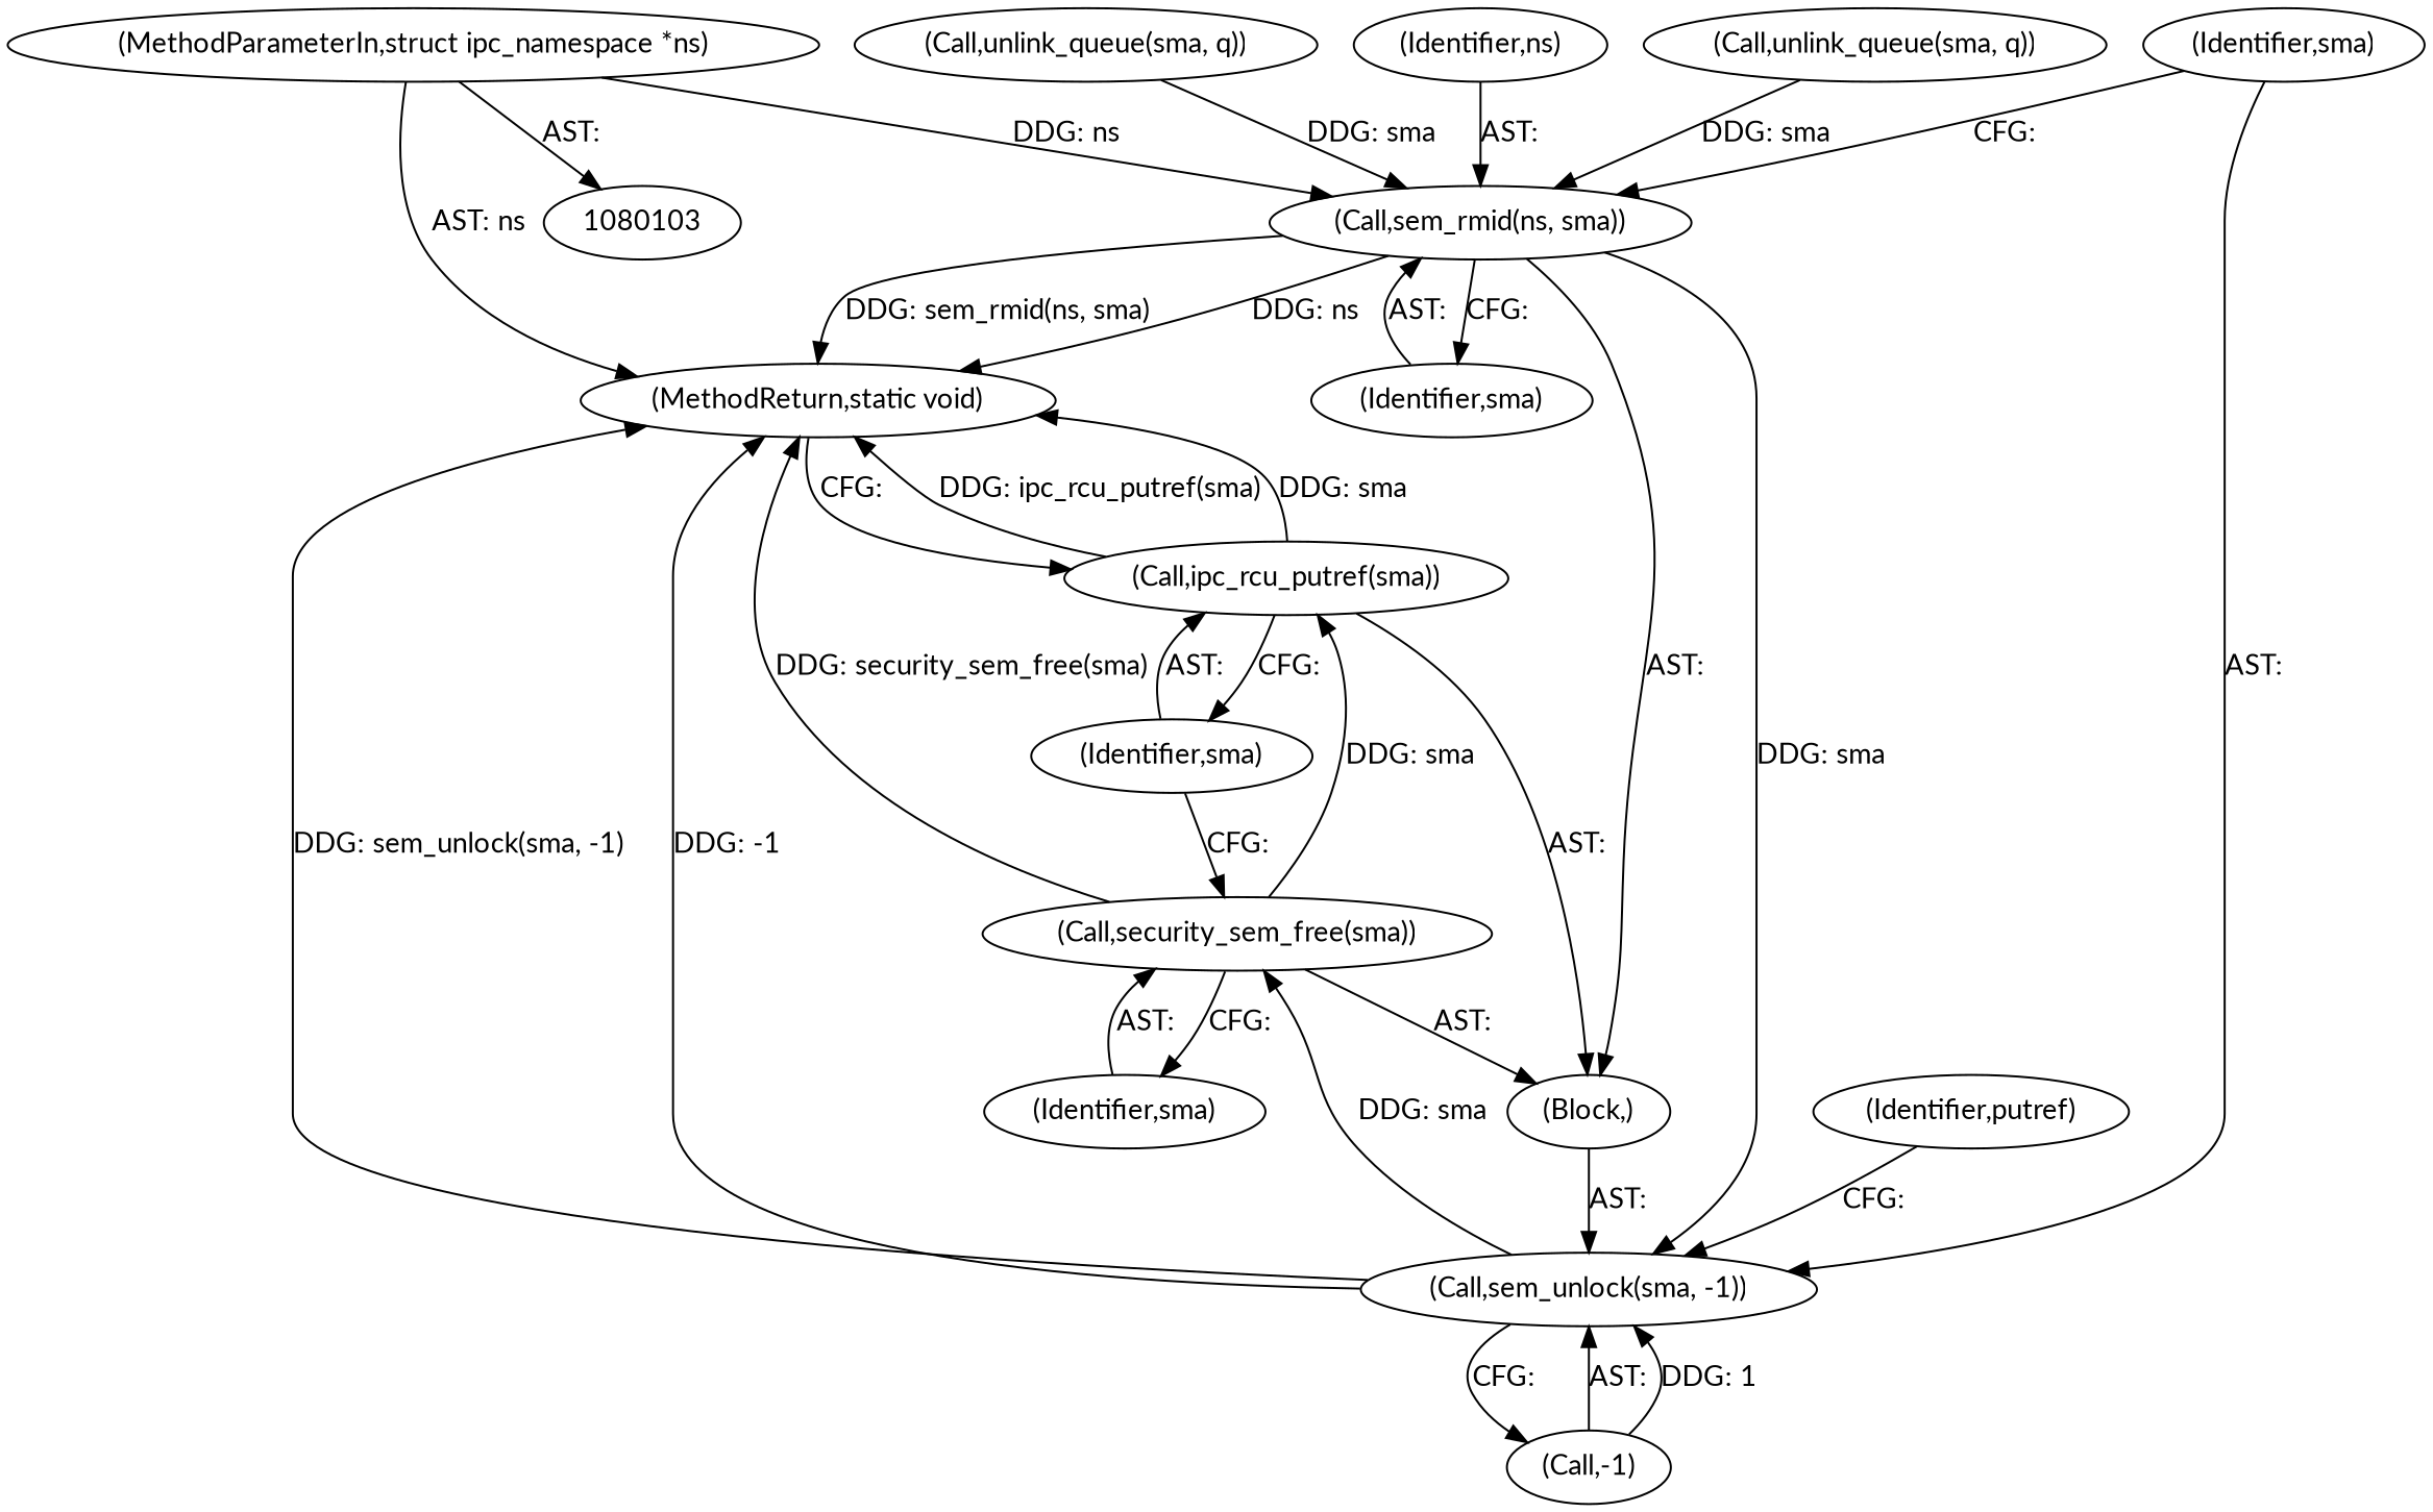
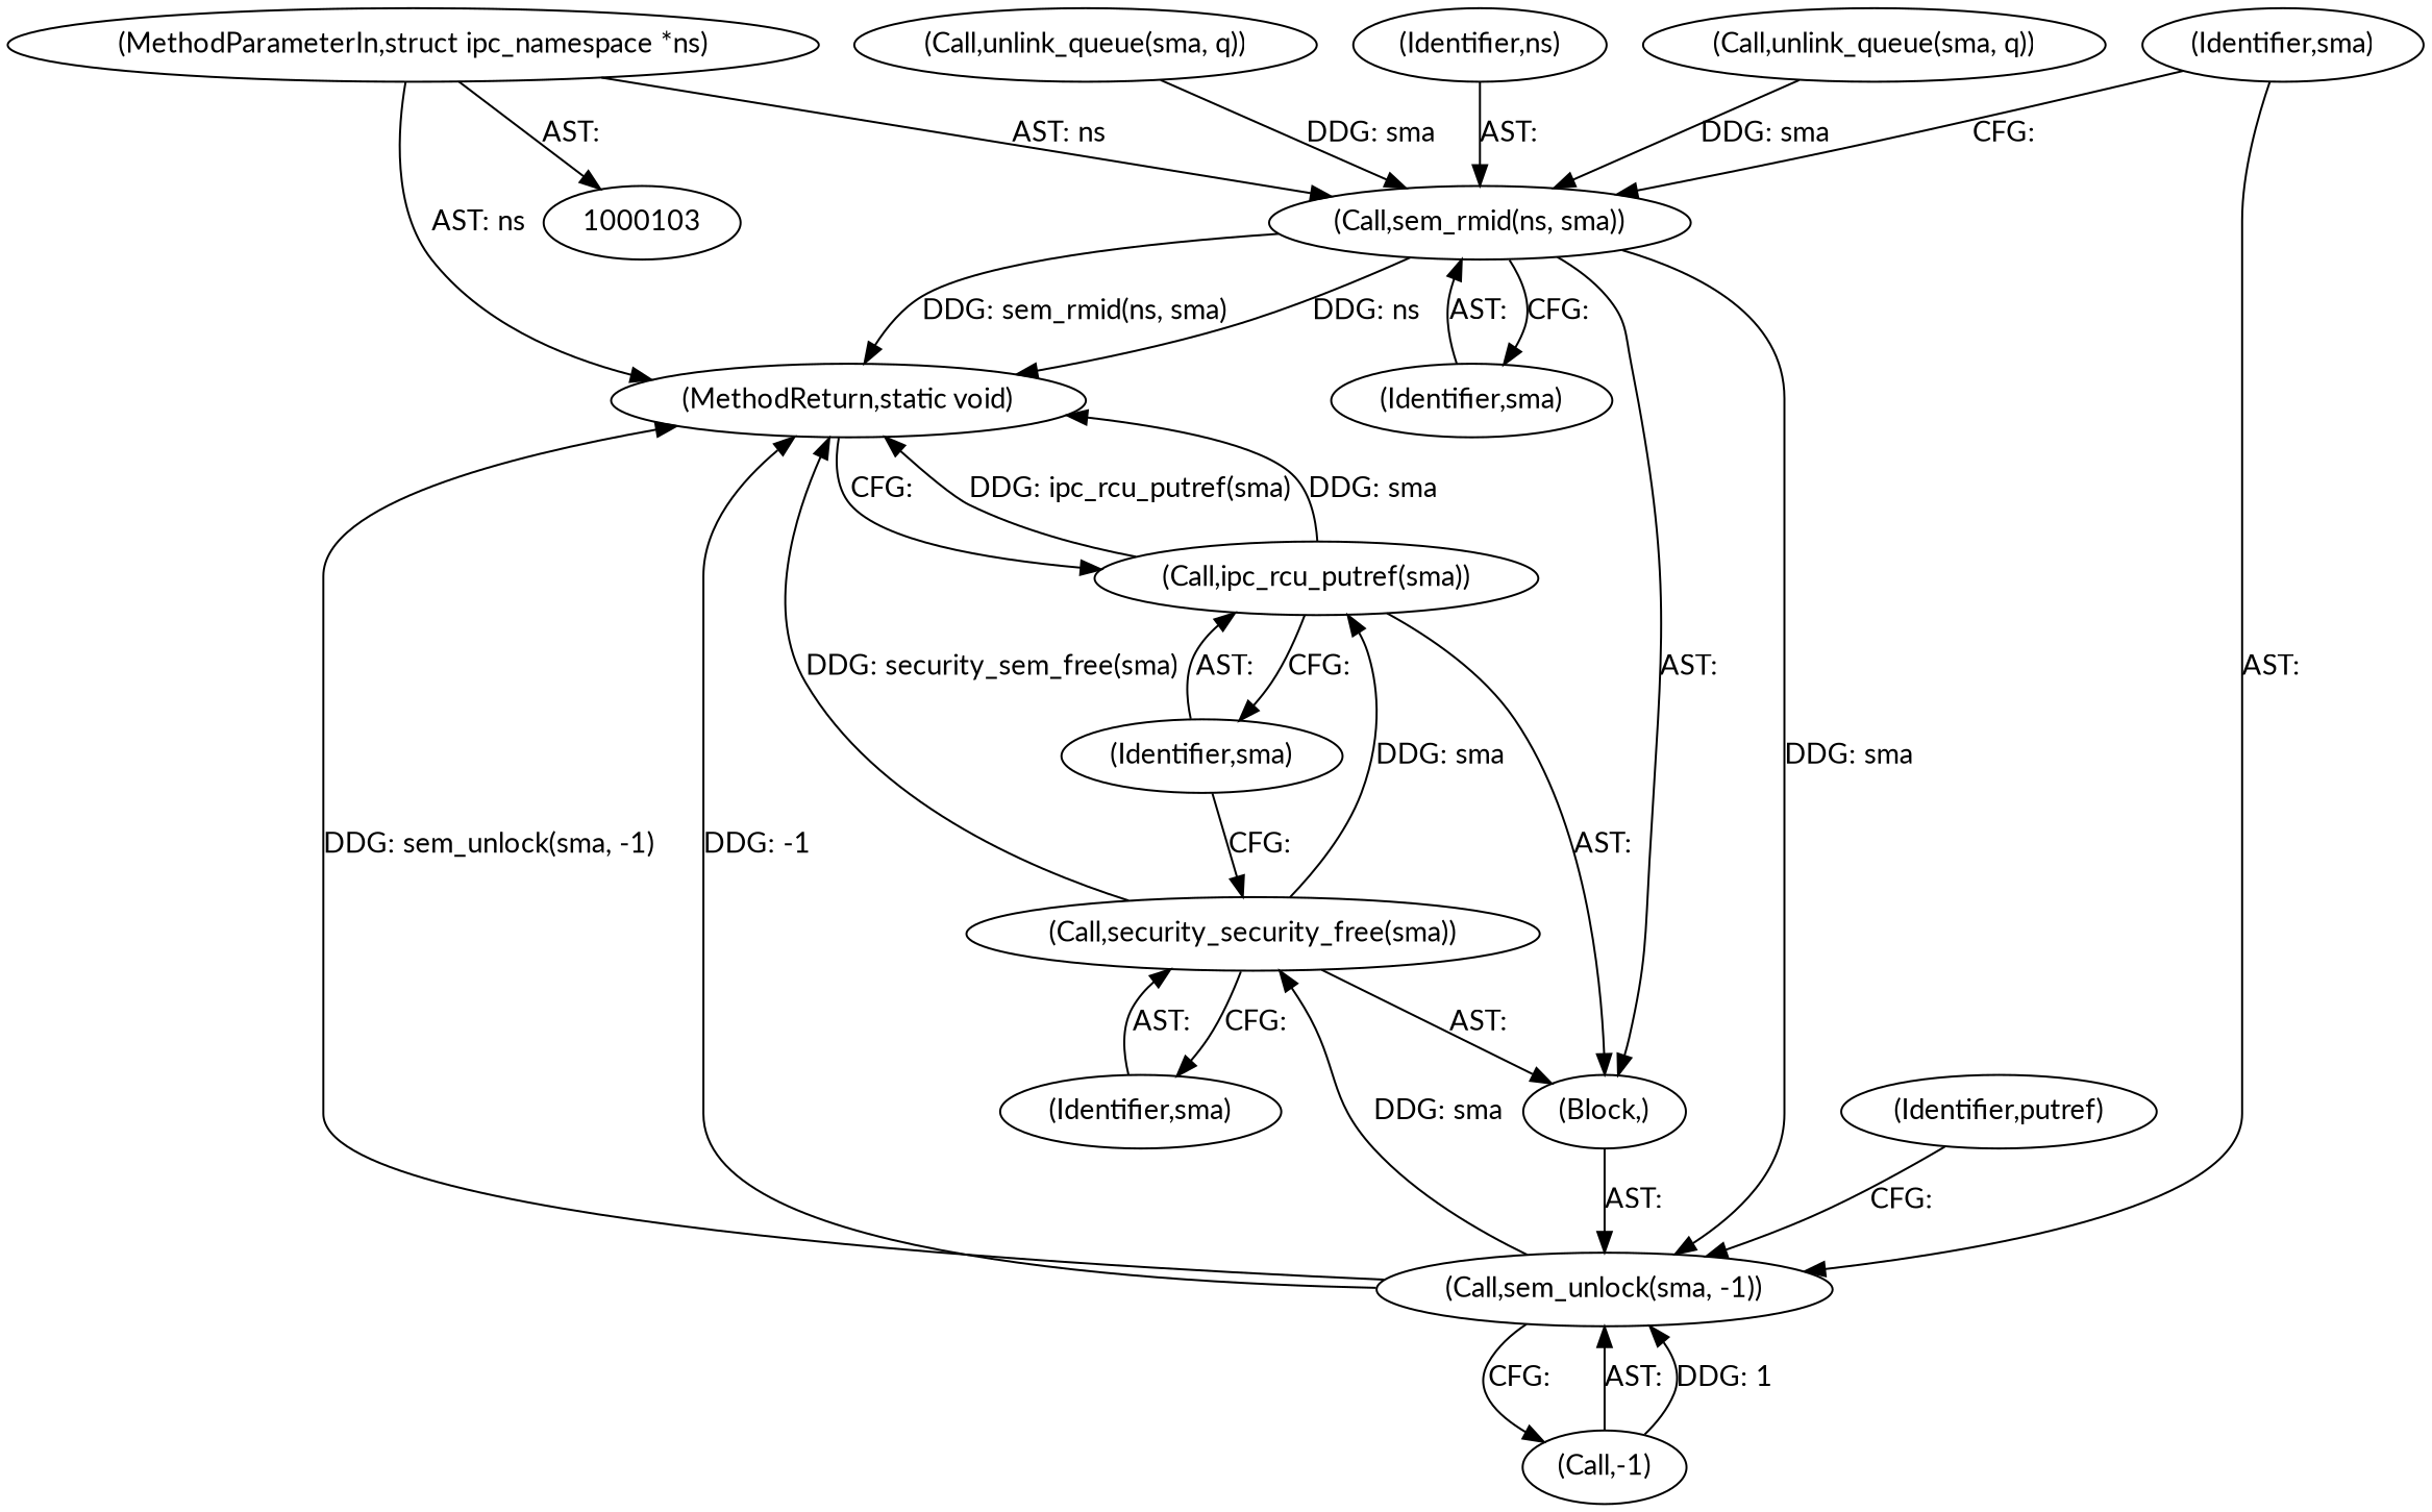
  digraph {
    fontname=Lato
    node [fontname=Lato]
    edge [fontname=Lato]
    n1 [label="(MethodParameterIn,struct ipc_namespace *ns)"]
    n2 [label="(Call,sem_rmid(ns, sma))"]
    n3 [label="(MethodReturn,static void)"]
-   1000103 [label=1080103]
+   1000103
    n5 [label="(Call,sem_unlock(sma, -1))"]
    n6 [label="(Block,)"]
    n7 [label="(Identifier,sma)"]
    n8 [label="(Call,ipc_rcu_putref(sma))"]
-   n9 [label="(Call,security_sem_free(sma))"]
+   n9 [label="(Call,security_security_free(sma))"]
    n10 [label="(Call,-1)"]
    n11 [label="(Identifier,sma)"]
    n12 [label="(Identifier,sma)"]
    n13 [label="(Call,unlink_queue(sma, q))"]
    n14 [label="(Identifier,ns)"]
    n15 [label="(Call,unlink_queue(sma, q))"]
    n16 [label="(Identifier,sma)"]
    n17 [label="(Identifier,putref)"]
-   n1 -> n2 [label="DDG: ns"]
+   n1 -> n2 [label="AST: ns"]
    n1 -> n3 [label="AST: ns"]
    n1 -> 1000103 [label="AST: "]
    n2 -> n3 [label="DDG: sem_rmid(ns, sma)"]
    n2 -> n3 [label="DDG: ns"]
    n2 -> n5 [label="DDG: sma"]
    n2 -> n6 [label="AST: "]
    n2 -> n7 [label="CFG: "]
    n3 -> n8 [label="CFG: "]
    n5 -> n3 [label="DDG: sem_unlock(sma, -1)"]
    n5 -> n3 [label="DDG: -1"]
    n5 -> n9 [label="DDG: sma"]
    n5 -> n10 [label="CFG: "]
    n6 -> n5 [label="AST: "]
    n7 -> n2 [label="AST: "]
    n8 -> n3 [label="DDG: ipc_rcu_putref(sma)"]
    n8 -> n3 [label="DDG: sma"]
    n8 -> n6 [label="AST: "]
    n8 -> n12 [label="CFG: "]
    n9 -> n3 [label="DDG: security_sem_free(sma)"]
    n9 -> n6 [label="AST: "]
    n9 -> n8 [label="DDG: sma"]
    n9 -> n11 [label="CFG: "]
    n10 -> n5 [label="AST: "]
    n10 -> n5 [label="DDG: 1"]
    n11 -> n9 [label="AST: "]
    n12 -> n8 [label="AST: "]
    n12 -> n9 [label="CFG: "]
    n13 -> n2 [label="DDG: sma"]
    n14 -> n2 [label="AST: "]
    n15 -> n2 [label="DDG: sma"]
    n16 -> n2 [label="CFG: "]
    n16 -> n5 [label="AST: "]
    n17 -> n5 [label="CFG: "]
  }
